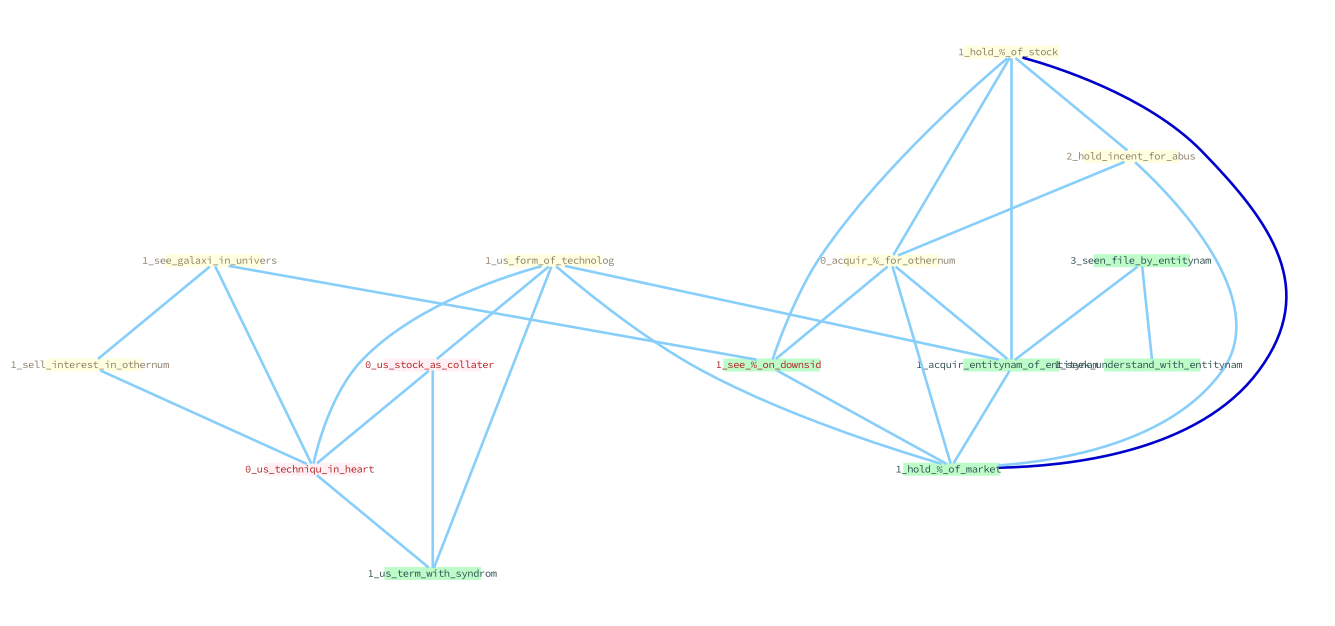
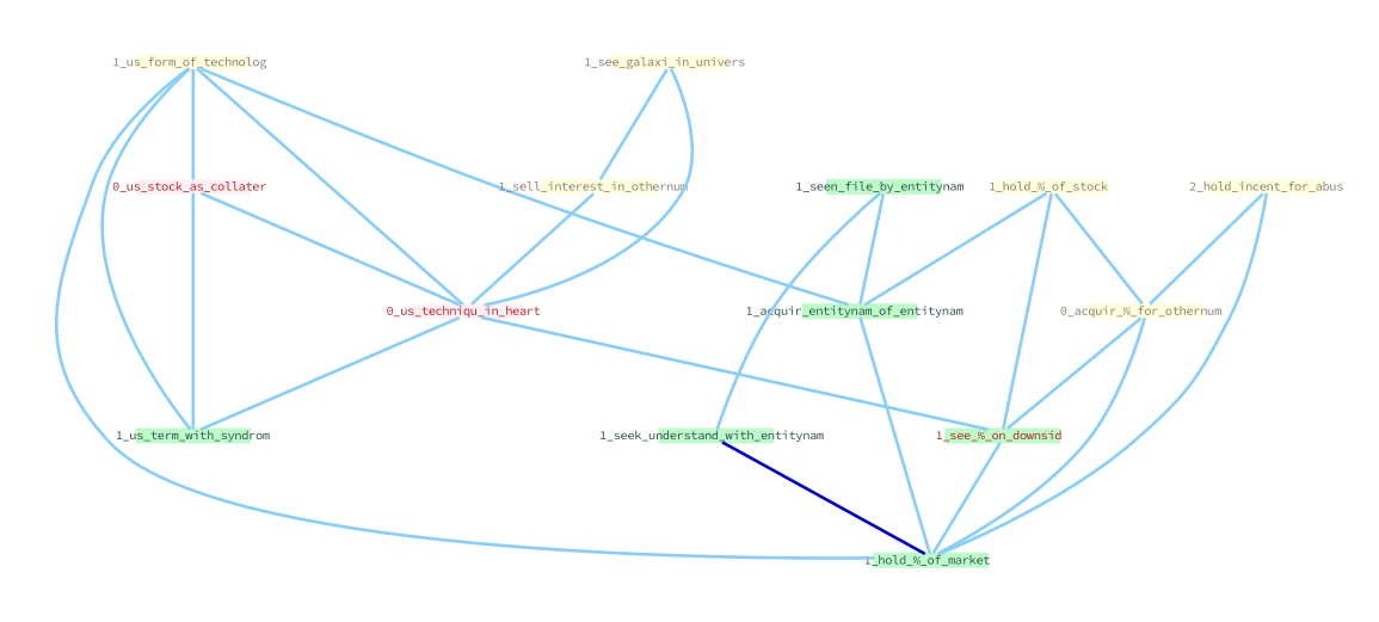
  graph {
    fontname="Source Code Pro"
    node [color="#ffffe0" fixedsize=true fontcolor="#8b7d6b" fontname="Source Code Pro" fontsize=4 shape=polygon style=filled]
    edge [color="#87cefa" fontname="Source Code Pro" w=1]
    "1_us_form_of_technolog " [height=.06 width=.5]
    "1_see_galaxi_in_univers " [height=.06 width=.5]
    "1_hold_%_of_stock " [height=.06 width=.5]
    "1_sell_interest_in_othernum " [height=.06 width=.5]
    n5 [height=.06 label="2_hold_incent_for_abus" width=.5]
    "0_acquir_%_for_othernum " [height=.06 width=.5]
    "0_us_stock_as_collater " [color="#fff0f5" fontcolor="#b22222" height=.06 width=.5]
    "0_us_techniqu_in_heart " [color="#fff0f5" fontcolor="#b22222" height=.06 width=.5]
    "1_acquir_entitynam_of_entitynam " [color="#BDFCC9" fontcolor="#2f4f4f" height=.06 width=.5]
    n10 [color="#BDFCC9" fontcolor="#2f4f4f" height=.06 label="1_us_term_with_syndrom" width=.5]
    "1_hold_%_of_market " [color="#BDFCC9" fontcolor="#2f4f4f" height=.06 width=.5]
    "1_see_%_on_downsid " [color="#BDFCC9" fontcolor="#b22222" height=.06 width=.5]
-   "1_seen_file_by_entitynam " [color="#BDFCC9" fontcolor="#2f4f4f" height=.06 width=.5 label="3_seen_file_by_entitynam"]
+   "1_seen_file_by_entitynam " [color="#BDFCC9" fontcolor="#2f4f4f" height=.06 width=.5]
    "1_seek_understand_with_entitynam " [color="#BDFCC9" fontcolor="#2f4f4f" height=.06 width=.5]
    subgraph sub_1 {
      "1_us_form_of_technolog "
      "1_see_galaxi_in_univers "
      "1_hold_%_of_stock "
      "1_sell_interest_in_othernum "
      n5
      "0_acquir_%_for_othernum "
    }
    subgraph sub_2 {
      "0_us_stock_as_collater "
      "0_us_techniqu_in_heart "
    }
    "1_us_form_of_technolog " -- "0_us_stock_as_collater "
    "1_us_form_of_technolog " -- "0_us_techniqu_in_heart "
    "1_us_form_of_technolog " -- "1_acquir_entitynam_of_entitynam "
    "1_us_form_of_technolog " -- n10
    "1_us_form_of_technolog " -- "1_hold_%_of_market "
    "1_see_galaxi_in_univers " -- "1_sell_interest_in_othernum "
    "1_see_galaxi_in_univers " -- "0_us_techniqu_in_heart "
-   "1_see_galaxi_in_univers " -- "1_see_%_on_downsid "
-   "1_hold_%_of_stock " -- n5
+   "0_us_techniqu_in_heart " -- "1_see_%_on_downsid "
    "1_hold_%_of_stock " -- "0_acquir_%_for_othernum "
    "1_hold_%_of_stock " -- "1_acquir_entitynam_of_entitynam "
-   "1_hold_%_of_stock " -- "1_hold_%_of_market " [color="#0000cd" w=3]
+   "1_seek_understand_with_entitynam " -- "1_hold_%_of_market " [color="#0000cd" w=3]
    "1_hold_%_of_stock " -- "1_see_%_on_downsid "
    "1_sell_interest_in_othernum " -- "0_us_techniqu_in_heart "
    n5 -- "0_acquir_%_for_othernum "
    n5 -- "1_hold_%_of_market "
-   "0_acquir_%_for_othernum " -- "1_acquir_entitynam_of_entitynam "
    "0_acquir_%_for_othernum " -- "1_hold_%_of_market "
    "0_acquir_%_for_othernum " -- "1_see_%_on_downsid "
    "0_us_stock_as_collater " -- "0_us_techniqu_in_heart "
    "0_us_stock_as_collater " -- n10
    "0_us_techniqu_in_heart " -- n10
    "1_acquir_entitynam_of_entitynam " -- "1_hold_%_of_market "
    "1_see_%_on_downsid " -- "1_hold_%_of_market "
    "1_seen_file_by_entitynam " -- "1_acquir_entitynam_of_entitynam "
    "1_seen_file_by_entitynam " -- "1_seek_understand_with_entitynam "
  }
